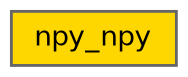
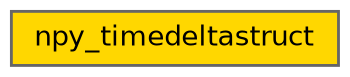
  digraph {
    rankdir=TB
-   n1 [color=grey40 fillcolor=gold fontname=Helvetica fontsize=10 height=0.2 label=npy_npy shape=box style=filled width=0.4]
+   n1 [color=grey40 fillcolor=gold fontname=Helvetica fontsize=10 height=0.2 label=npy_timedeltastruct shape=box style=filled width=0.4]
  }
